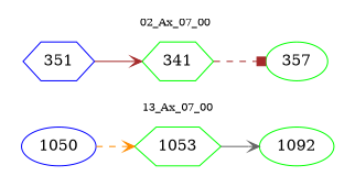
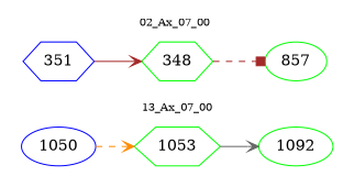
  digraph {
    rankdir=LR
    node [color=green shape=ellipse]
    edge [arrowhead=vee color=brown style=dashed]
    n1 [color=blue label=1050]
    n2 [label=1053 shape=hexagon]
    n3 [label=1092]
    n4 [color=blue label=351 shape=hexagon]
-   n5 [label=341 shape=hexagon]
-   n6 [label=357]
+   n5 [label=348 shape=hexagon]
+   n6 [label=857]
    subgraph cluster_1 {
      color=white
      fontsize=10
      label="13_Ax_07_00"
      n1
      n2
      n3
    }
    subgraph cluster_2 {
      color=white
      fontsize=10
      label="02_Ax_07_00"
      n4
      n5
      n6
    }
    n1 -> n2 [color=darkorange]
    n2 -> n3 [color=gray40 style=solid]
    n4 -> n5 [style=solid]
    n5 -> n6 [arrowhead=box]
  }
